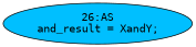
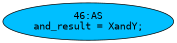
  strict digraph {
    fontname="DejaVu Sans Mono"
-   n1 [ast="<pyverilog.vparser.ast.Assign object at 0x7f80dd799810>" def_var="['and_result']" fillcolor=deepskyblue label="26:AS\nand_result = XandY;" statements="[]" style=filled typ=Assign use_var="['XandY']" fontname="DejaVu Sans Mono"]
+   n1 [ast="<pyverilog.vparser.ast.Assign object at 0x7f80dd799810>" def_var="['and_result']" fillcolor=deepskyblue label="46:AS\nand_result = XandY;" statements="[]" style=filled typ=Assign use_var="['XandY']" fontname="DejaVu Sans Mono"]
  }
